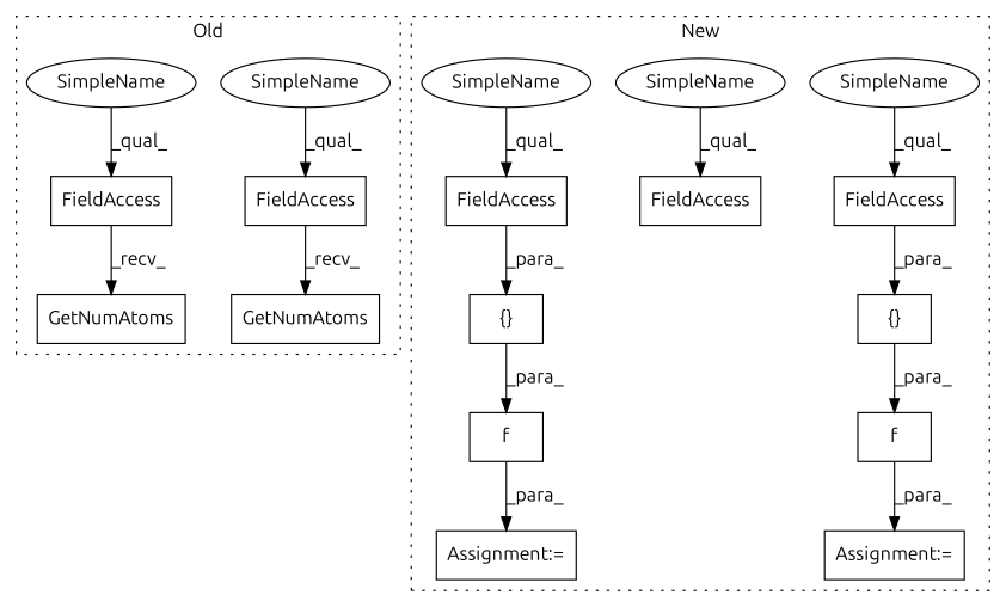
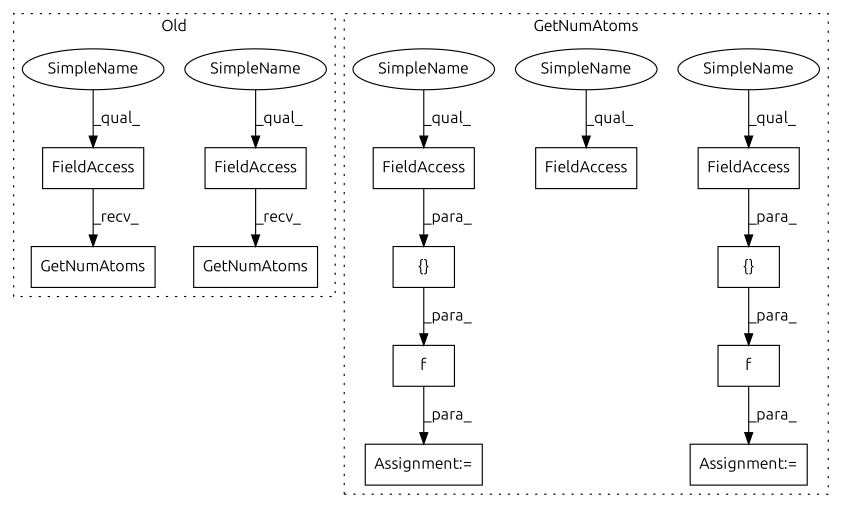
  digraph {
    fontname=Ubuntu
    node [a=22 l=4 s=2863 shape=box fontname=Ubuntu]
    edge [fontname=Ubuntu]
    n1 [a=32 l=13 label=GetNumAtoms s=2872]
    n2 [l=8 label=FieldAccess]
    n3 [l=8 label=FieldAccess s=2960]
    n4 [a=32 l=13 label=GetNumAtoms s=2969]
    n5 [a=42 label=SimpleName shape=ellipse]
    n6 [a=42 label=SimpleName s=2960 shape=ellipse]
    n7 [a=4 l="1,1" label="{}" s="4693,4716"]
    n8 [a=7 l=1 label="Assignment:=" s=4681]
    n9 [l=22 label=FieldAccess s=4694]
    n10 [a=32 l="2,1" label=f s="4682,4717"]
    n11 [l=24 label=FieldAccess s=4794]
    n12 [a=4 l="1,1" label="{}" s="4793,4818"]
    n13 [l=14 label=FieldAccess s=4549]
    n14 [a=32 l="2,1" label=f s="4782,4819"]
    n15 [a=7 l=1 label="Assignment:=" s=4781]
    n16 [a=42 label=SimpleName s=4794 shape=ellipse]
    n17 [a=42 label=SimpleName s=4549 shape=ellipse]
    n18 [a=42 label=SimpleName s=4694 shape=ellipse]
    subgraph cluster_1 {
      label=Old
      style=dotted
      n1
      n2
      n3
      n4
      n5
      n6
    }
    subgraph cluster_2 {
-     label=New
+     label=GetNumAtoms
      style=dotted
      n7
      n8
      n9
      n10
      n11
      n12
      n13
      n14
      n15
      n16
      n17
      n18
    }
    n2 -> n1 [label=_recv_]
    n3 -> n4 [label=_recv_]
    n5 -> n2 [label=_qual_]
    n6 -> n3 [label=_qual_]
    n7 -> n10 [label=_para_]
    n9 -> n7 [label=_para_]
    n10 -> n8 [label=_para_]
    n11 -> n12 [label=_para_]
    n12 -> n14 [label=_para_]
    n14 -> n15 [label=_para_]
    n16 -> n11 [label=_qual_]
    n17 -> n13 [label=_qual_]
    n18 -> n9 [label=_qual_]
  }
